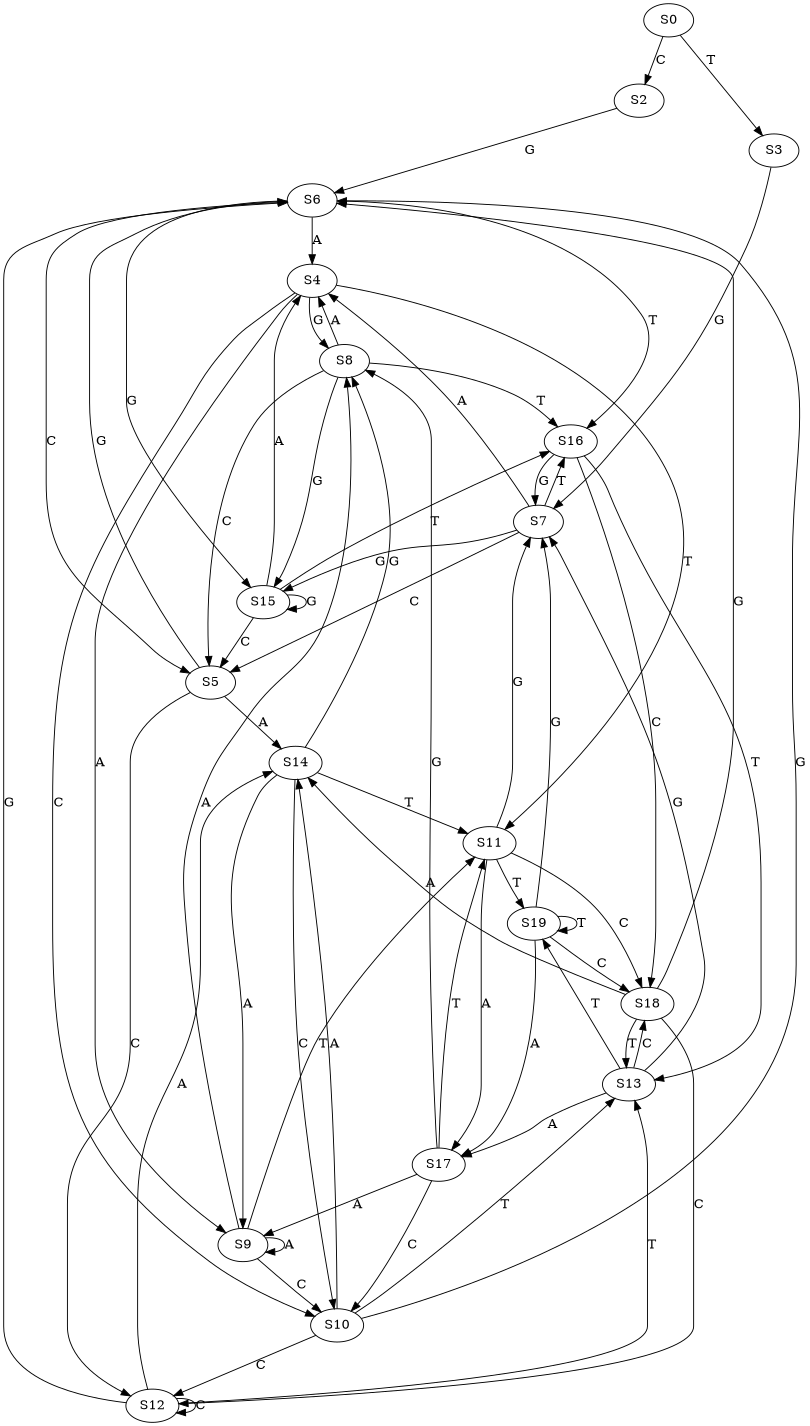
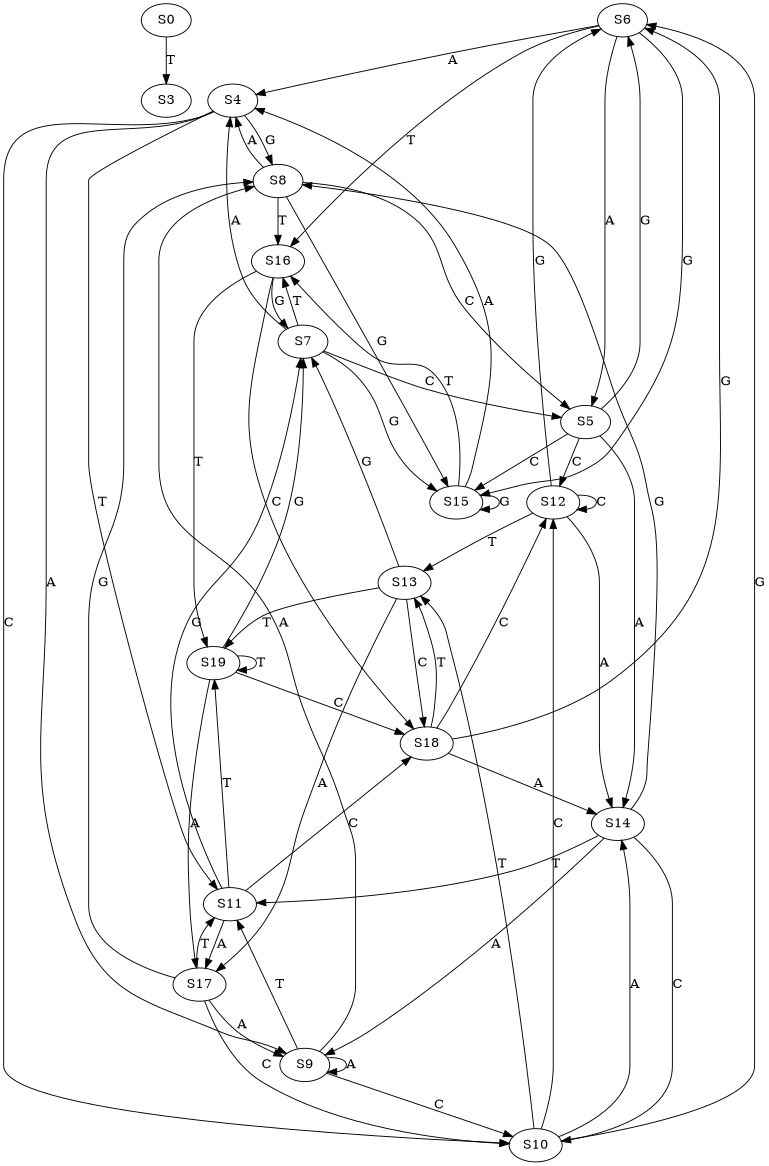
  strict digraph {
    S0
-   S2
    S3
    S6
    S7
    S4
    S8
    S9
    S10
    S11
    S5
    S12
    S14
    S15
    S16
    S13
    S17
    S18
    S19
-   S0 -> S2 [label=C]
    S0 -> S3 [label=T]
-   S2 -> S6 [label=G]
-   S3 -> S7 [label=G]
    S6 -> S4 [label=A]
-   S6 -> S5 [label=C]
+   S6 -> S5 [label=A]
    S6 -> S15 [label=G]
    S6 -> S16 [label=T]
    S7 -> S4 [label=A]
    S7 -> S5 [label=C]
    S7 -> S15 [label=G]
    S7 -> S16 [label=T]
    S4 -> S8 [label=G]
    S4 -> S9 [label=A]
    S4 -> S10 [label=C]
    S4 -> S11 [label=T]
    S8 -> S4 [label=A]
    S8 -> S5 [label=C]
    S8 -> S15 [label=G]
    S8 -> S16 [label=T]
    S9 -> S8 [label=A]
    S9 -> S9 [label=A]
    S9 -> S10 [label=C]
    S9 -> S11 [label=T]
    S10 -> S6 [label=G]
    S10 -> S12 [label=C]
    S10 -> S14 [label=A]
    S10 -> S13 [label=T]
    S11 -> S7 [label=G]
    S11 -> S17 [label=A]
    S11 -> S18 [label=C]
    S11 -> S19 [label=T]
    S5 -> S6 [label=G]
    S5 -> S12 [label=C]
    S5 -> S14 [label=A]
    S12 -> S6 [label=G]
    S12 -> S12 [label=C]
    S12 -> S14 [label=A]
    S12 -> S13 [label=T]
    S14 -> S8 [label=G]
    S14 -> S9 [label=A]
    S14 -> S10 [label=C]
    S14 -> S11 [label=T]
    S15 -> S4 [label=A]
-   S15 -> S5 [label=C]
+   S5 -> S15 [label=C]
    S15 -> S15 [label=G]
    S15 -> S16 [label=T]
    S16 -> S7 [label=G]
    S16 -> S18 [label=C]
-   S16 -> S13 [label=T]
+   S16 -> S19 [label=T]
    S13 -> S7 [label=G]
    S13 -> S17 [label=A]
    S13 -> S18 [label=C]
    S13 -> S19 [label=T]
    S17 -> S8 [label=G]
    S17 -> S9 [label=A]
    S17 -> S10 [label=C]
    S17 -> S11 [label=T]
    S18 -> S6 [label=G]
    S18 -> S12 [label=C]
    S18 -> S14 [label=A]
    S18 -> S13 [label=T]
    S19 -> S7 [label=G]
    S19 -> S17 [label=A]
    S19 -> S18 [label=C]
    S19 -> S19 [label=T]
  }
